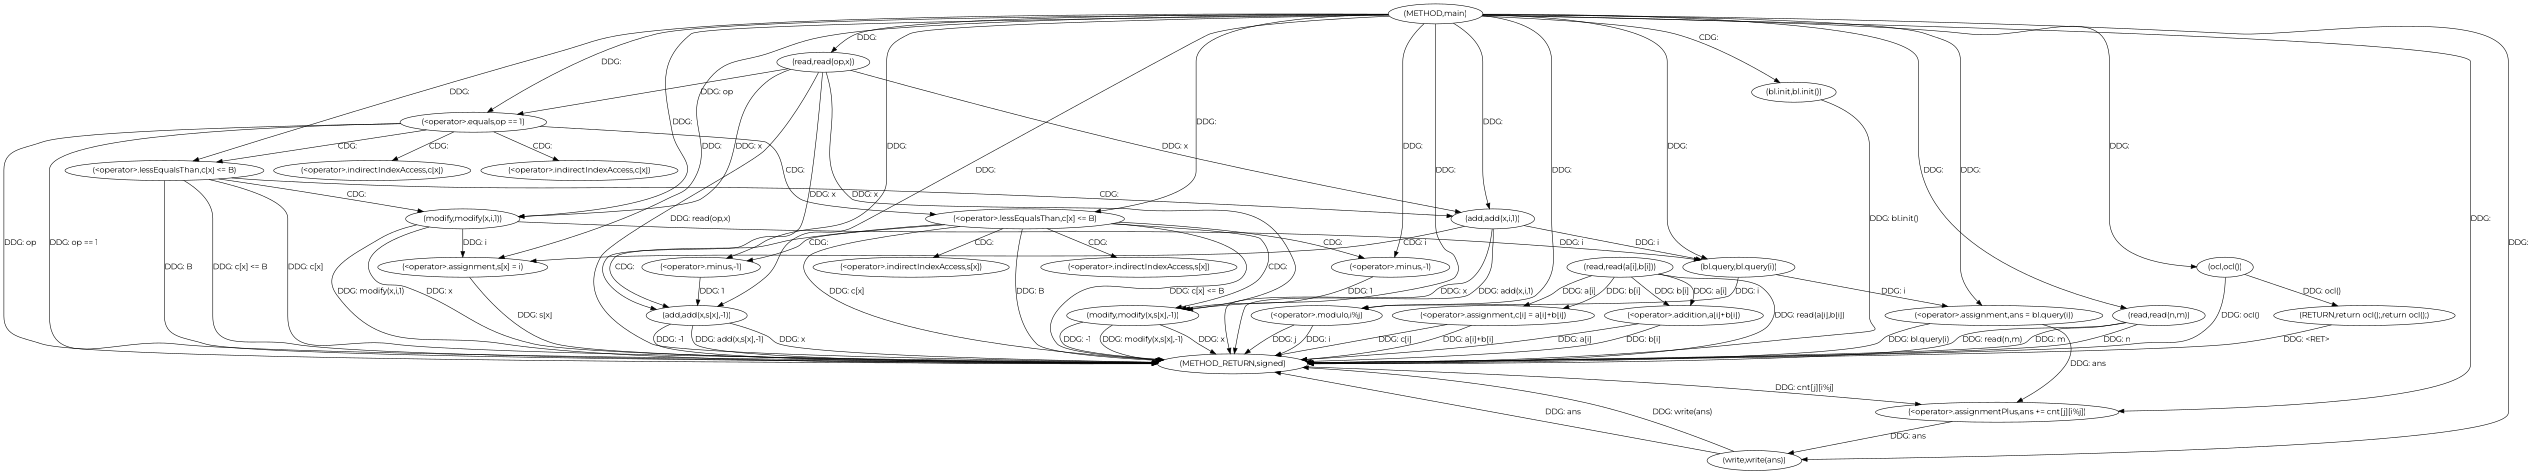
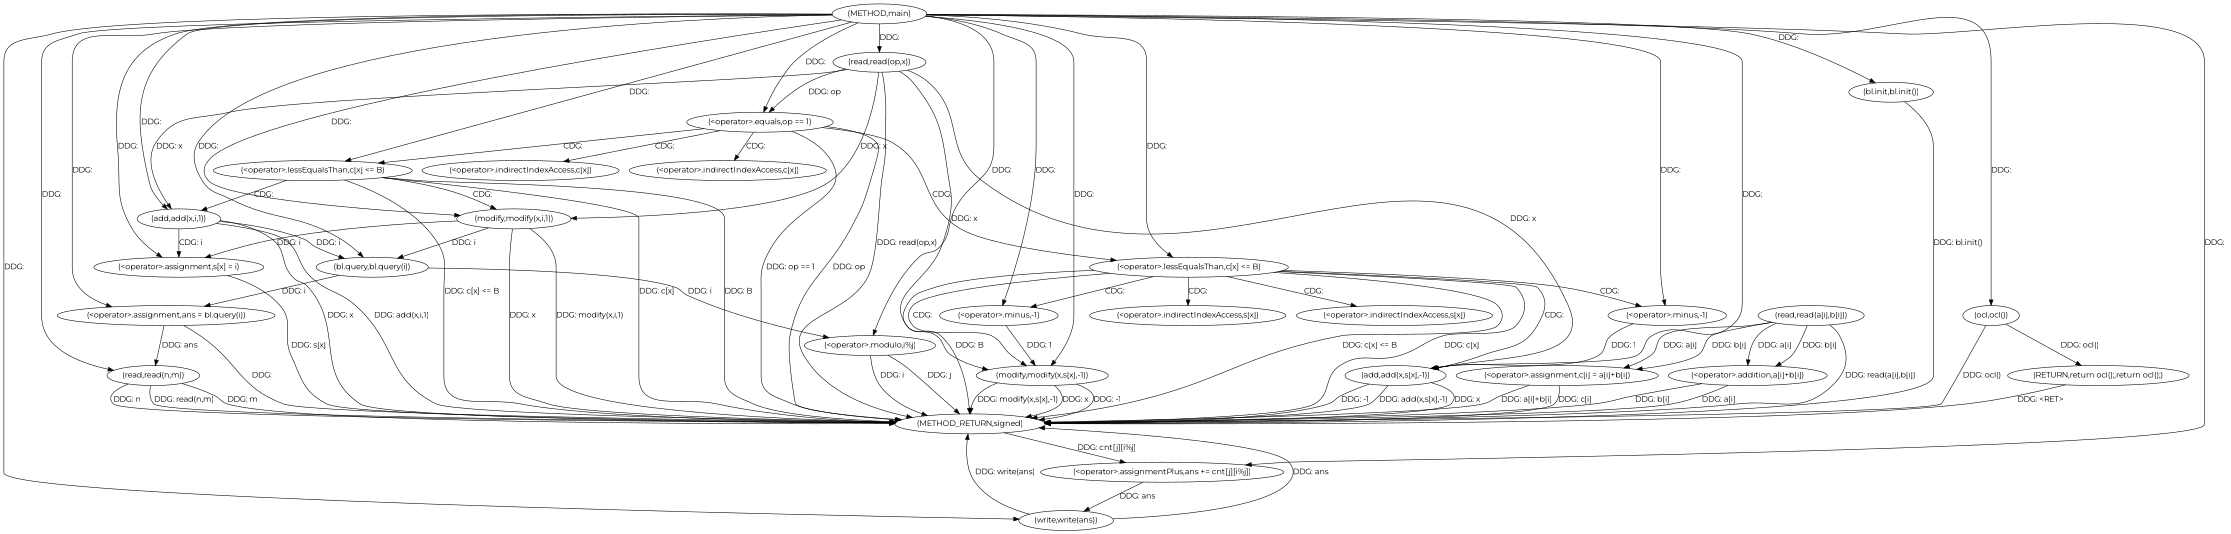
  digraph {
    fontname=Montserrat
    node [fontname=Montserrat]
    edge [fontname=Montserrat]
    n1 [label="(METHOD,main)"]
    n2 [label="(read,read(n,m))"]
    n3 [label="(bl.init,bl.init())"]
    n4 [label="(read,read(op,x))"]
    n5 [label="(<operator>.assignment,s[x] = i)"]
    n6 [label="(<operator>.assignment,ans = bl.query(i))"]
    n7 [label="(<operator>.assignmentPlus,ans += cnt[j][i%j])"]
    n8 [label="(write,write(ans))"]
    n9 [label="(ocl,ocl())"]
    n10 [label="(<operator>.equals,op == 1)"]
    n11 [label="(bl.query,bl.query(i))"]
    n12 [label="(<operator>.lessEqualsThan,c[x] <= B)"]
    n13 [label="(modify,modify(x,i,1))"]
    n14 [label="(<operator>.modulo,i%j)"]
    n15 [label="(add,add(x,i,1))"]
    n16 [label="(<operator>.lessEqualsThan,c[x] <= B)"]
    n17 [label="(modify,modify(x,s[x],-1))"]
    n18 [label="(add,add(x,s[x],-1))"]
    n19 [label="(<operator>.minus,-1)"]
    n20 [label="(<operator>.minus,-1)"]
    n21 [label="(METHOD_RETURN,signed)"]
    n22 [label="(RETURN,return ocl();,return ocl();)"]
    n23 [label="(<operator>.indirectIndexAccess,c[x])"]
    n24 [label="(<operator>.indirectIndexAccess,c[x])"]
    n25 [label="(<operator>.indirectIndexAccess,s[x])"]
    n26 [label="(<operator>.indirectIndexAccess,s[x])"]
    n27 [label="(read,read(a[i],b[i]))"]
    n28 [label="(<operator>.assignment,c[i] = a[i]+b[i])"]
    n29 [label="(<operator>.addition,a[i]+b[i])"]
    n1 -> n2 [label="DDG: "]
-   n1 -> n3 [label="CDG: "]
+   n1 -> n3 [label="DDG: "]
    n1 -> n4 [label="DDG: "]
    n1 -> n5 [label="DDG: "]
    n1 -> n6 [label="DDG: "]
    n1 -> n7 [label="DDG: "]
    n1 -> n8 [label="DDG: "]
    n1 -> n9 [label="DDG: "]
    n1 -> n10 [label="DDG: "]
    n1 -> n11 [label="DDG: "]
    n1 -> n12 [label="DDG: "]
    n1 -> n13 [label="DDG: "]
    n1 -> n14 [label="DDG: "]
    n1 -> n15 [label="DDG: "]
    n1 -> n16 [label="DDG: "]
    n1 -> n17 [label="DDG: "]
    n1 -> n18 [label="DDG: "]
    n1 -> n19 [label="DDG: "]
    n1 -> n20 [label="DDG: "]
    n2 -> n21 [label="DDG: n"]
    n2 -> n21 [label="DDG: read(n,m)"]
    n2 -> n21 [label="DDG: m"]
    n3 -> n21 [label="DDG: bl.init()"]
    n4 -> n10 [label="DDG: op"]
    n4 -> n13 [label="DDG: x"]
    n4 -> n15 [label="DDG: x"]
    n4 -> n17 [label="DDG: x"]
    n4 -> n18 [label="DDG: x"]
    n4 -> n21 [label="DDG: read(op,x)"]
    n5 -> n21 [label="DDG: s[x]"]
-   n6 -> n7 [label="DDG: ans"]
-   n6 -> n21 [label="DDG: bl.query(i)"]
+   n6 -> n2 [label="DDG: ans"]
+   n6 -> n21 [label="DDG: "]
    n7 -> n8 [label="DDG: ans"]
    n8 -> n21 [label="DDG: ans"]
    n8 -> n21 [label="DDG: write(ans)"]
    n9 -> n21 [label="DDG: ocl()"]
    n9 -> n22 [label="DDG: ocl()"]
    n10 -> n12 [label="CDG: "]
    n10 -> n16 [label="CDG: "]
    n10 -> n21 [label="DDG: op"]
    n10 -> n21 [label="DDG: op == 1"]
    n10 -> n23 [label="CDG: "]
    n10 -> n24 [label="CDG: "]
    n11 -> n6 [label="DDG: i"]
    n11 -> n14 [label="DDG: i"]
    n12 -> n13 [label="CDG: "]
    n12 -> n15 [label="CDG: "]
    n12 -> n21 [label="DDG: c[x]"]
    n12 -> n21 [label="DDG: B"]
    n12 -> n21 [label="DDG: c[x] <= B"]
    n13 -> n5 [label="DDG: i"]
    n13 -> n11 [label="DDG: i"]
    n13 -> n21 [label="DDG: x"]
    n13 -> n21 [label="DDG: modify(x,i,1)"]
    n14 -> n21 [label="DDG: i"]
    n14 -> n21 [label="DDG: j"]
    n15 -> n5 [label="CDG: i"]
    n15 -> n11 [label="DDG: i"]
    n15 -> n21 [label="DDG: x"]
    n15 -> n21 [label="DDG: add(x,i,1)"]
    n16 -> n17 [label="CDG: "]
    n16 -> n18 [label="CDG: "]
    n16 -> n19 [label="CDG: "]
    n16 -> n20 [label="CDG: "]
    n16 -> n21 [label="DDG: c[x]"]
    n16 -> n21 [label="DDG: B"]
    n16 -> n21 [label="DDG: c[x] <= B"]
    n16 -> n25 [label="CDG: "]
    n16 -> n26 [label="CDG: "]
    n17 -> n21 [label="DDG: x"]
    n17 -> n21 [label="DDG: -1"]
    n17 -> n21 [label="DDG: modify(x,s[x],-1)"]
    n18 -> n21 [label="DDG: x"]
    n18 -> n21 [label="DDG: -1"]
    n18 -> n21 [label="DDG: add(x,s[x],-1)"]
    n19 -> n17 [label="DDG: 1"]
    n20 -> n18 [label="DDG: 1"]
    n21 -> n7 [label="DDG: cnt[j][i%j]"]
    n22 -> n21 [label="DDG: <RET>"]
    n27 -> n21 [label="DDG: read(a[i],b[i])"]
    n27 -> n28 [label="DDG: a[i]"]
    n27 -> n28 [label="DDG: b[i]"]
    n27 -> n29 [label="DDG: a[i]"]
    n27 -> n29 [label="DDG: b[i]"]
    n28 -> n21 [label="DDG: c[i]"]
    n28 -> n21 [label="DDG: a[i]+b[i]"]
    n29 -> n21 [label="DDG: a[i]"]
    n29 -> n21 [label="DDG: b[i]"]
  }
